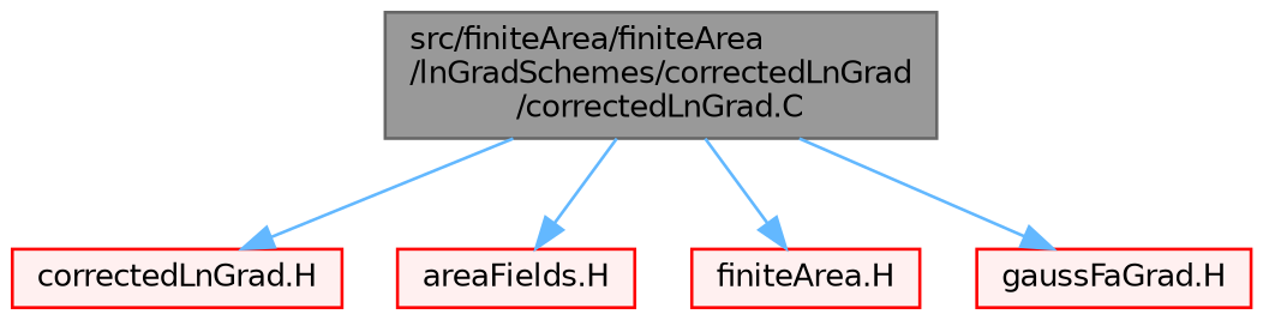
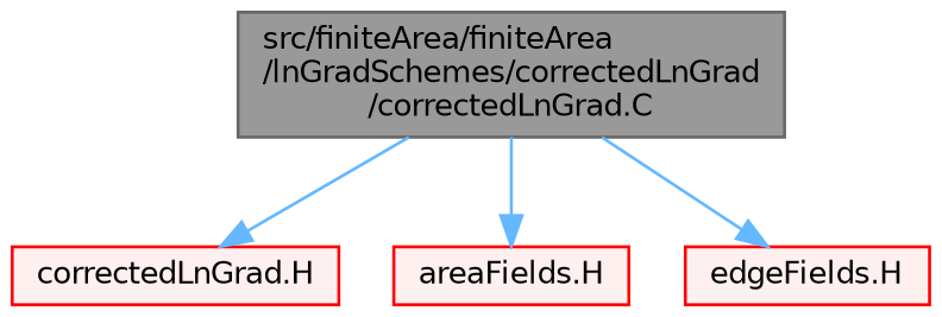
  digraph {
    node [color=red fillcolor="#FFF0F0" fontname=Helvetica fontsize=10 shape=box style=filled]
    edge [color=steelblue1 fontname=Helvetica fontsize=10 labelfontname=Helvetica labelfontsize=10 style=solid]
    n1 [color=gray40 fillcolor=grey60 fontcolor=black height=0.2 label="src/finiteArea/finiteArea\l/lnGradSchemes/correctedLnGrad\l/correctedLnGrad.C" width=0.4]
    n2 [height=0.2 label="correctedLnGrad.H" width=0.4]
    n3 [height=0.2 label="areaFields.H" width=0.4]
-   n4 [height=0.2 label="finiteArea.H" width=0.4]
-   n5 [height=0.2 label="gaussFaGrad.H" width=0.4]
+   n4 [height=0.2 label="edgeFields.H" width=0.4]
    n1 -> n2
    n1 -> n3
    n1 -> n4
-   n1 -> n5
  }
